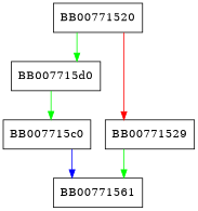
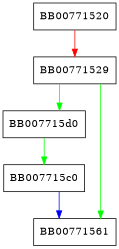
  digraph {
    splines=ortho
    node [shape=box]
    edge [color=green]
    BB00771520
    BB007715d0
    BB00771529
    BB007715c0
    BB00771561
-   BB00771520 -> BB007715d0
+   BB00771529 -> BB007715d0
    BB00771520 -> BB00771529 [color=red]
    BB007715d0 -> BB007715c0
    BB00771529 -> BB00771561
    BB007715c0 -> BB00771561 [color=blue]
  }
